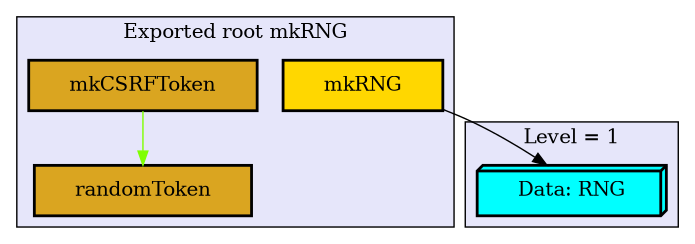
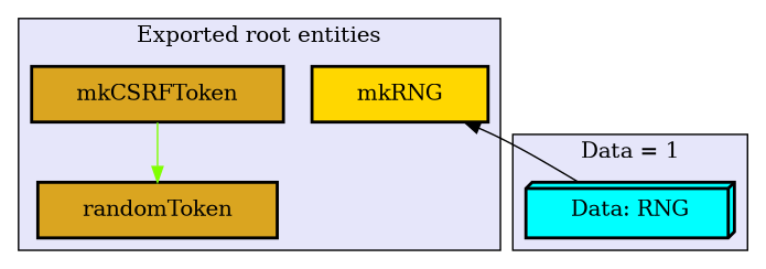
  digraph {
    node [fillcolor=goldenrod margin="0.4,0.1" shape=box style="filled,bold"]
    edge [penwidth=1]
    n1 [label=mkCSRFToken]
    n2 [fillcolor=gold label=mkRNG]
    n3 [label=randomToken]
    n4 [fillcolor=cyan label="Data: RNG" shape=box3d]
    subgraph cluster_1 {
      fillcolor=lavender
-     label="Exported root mkRNG"
+     label="Exported root entities"
      style=filled
      n1
      n2
      n3
    }
    subgraph cluster_2 {
      fillcolor=lavender
-     label="Level = 1"
+     label="Data = 1"
      style=filled
      n4
    }
    n1 -> n3 [color=chartreuse]
-   n2 -> n4 [color=black]
+   n4 -> n2 [color=black]
  }
